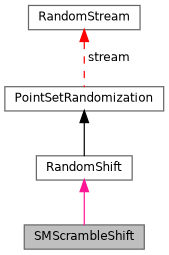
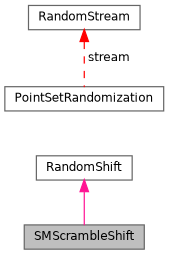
  digraph {
    node [color=gray40 fontname=Helvetica fontsize=10 shape=record]
    edge [dir=back fontname=Helvetica fontsize=10 labelfontname=Helvetica labelfontsize=10 style=solid]
    n1 [fillcolor=grey75 fontcolor=black height=0.2 label=SMScrambleShift style=filled width=0.4]
    n2 [height=0.2 label=RandomShift width=0.4]
    n3 [height=0.2 label=PointSetRandomization width=0.4]
    n4 [height=0.2 label=RandomStream width=0.4]
    n2 -> n1 [color=deeppink]
-   n3 -> n2 [color=black]
    n4 -> n3 [color=red label=" stream" style=dashed]
  }
